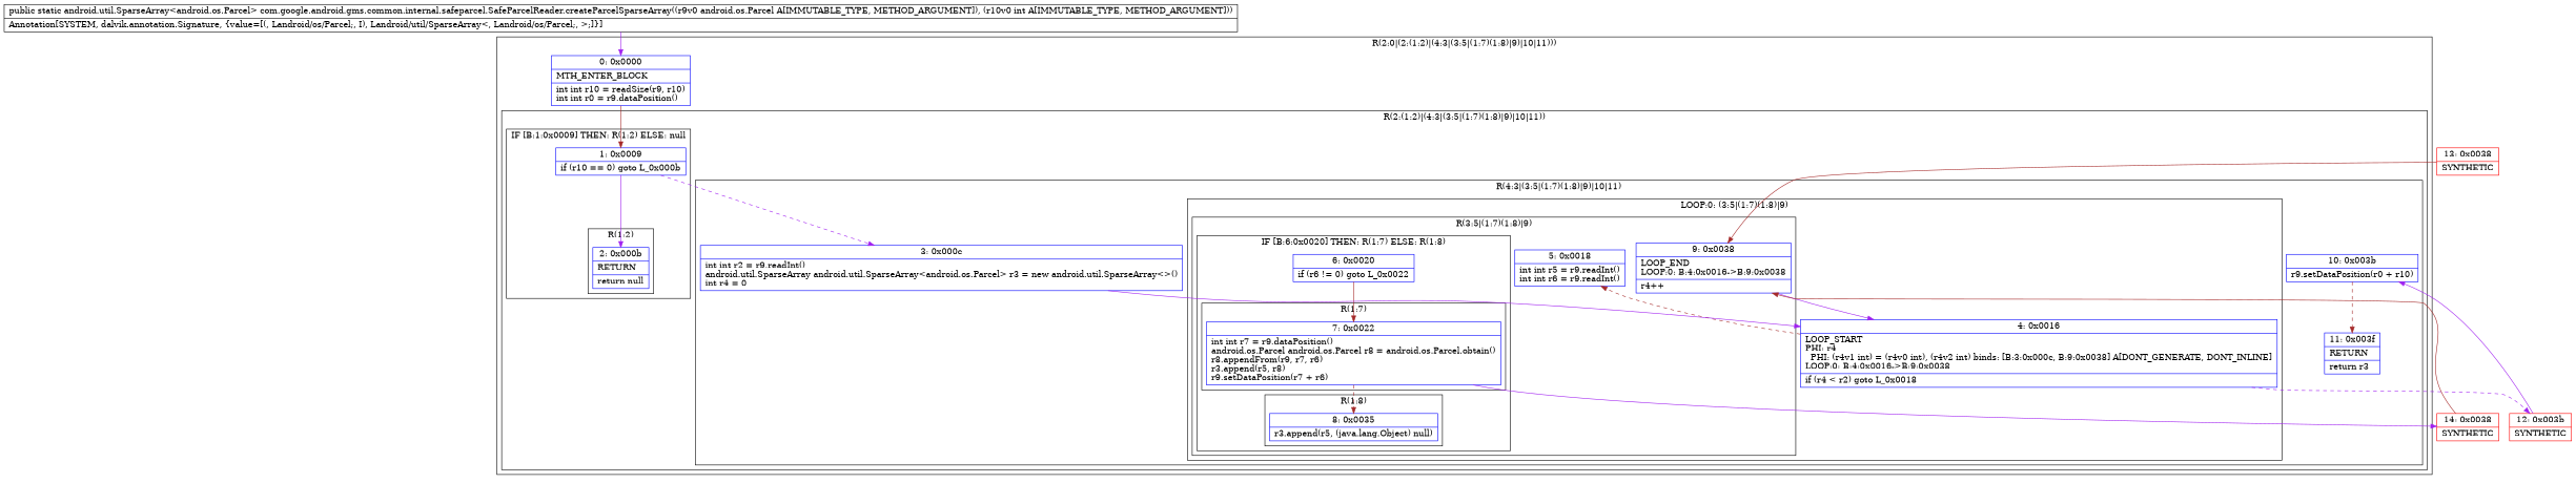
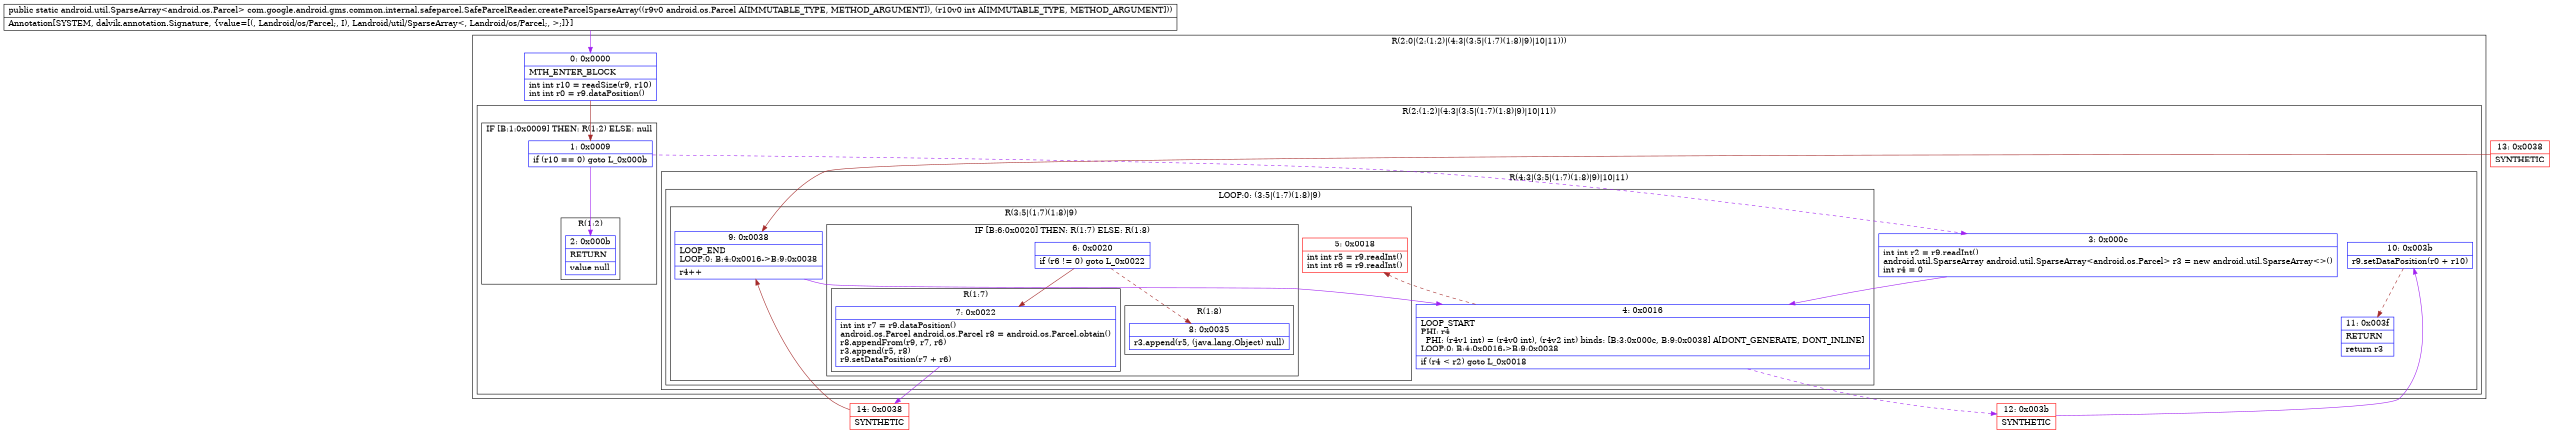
  digraph {
    node [color=blue shape=record]
    edge [color=purple]
-   n1 [label="{2\:\ 0x000b|RETURN\l|return null\l}"]
+   n1 [label="{2\:\ 0x000b|RETURN\l|value null\l}"]
    n2 [label="{1\:\ 0x0009|if (r10 == 0) goto L_0x000b\l}"]
    n3 [label="{7\:\ 0x0022|int int r7 = r9.dataPosition()\landroid.os.Parcel android.os.Parcel r8 = android.os.Parcel.obtain()\lr8.appendFrom(r9, r7, r6)\lr3.append(r5, r8)\lr9.setDataPosition(r7 + r6)\l}"]
    n4 [label="{8\:\ 0x0035|r3.append(r5, (java.lang.Object) null)\l}"]
    n5 [label="{6\:\ 0x0020|if (r6 != 0) goto L_0x0022\l}"]
-   n6 [label="{5\:\ 0x0018|int int r5 = r9.readInt()\lint int r6 = r9.readInt()\l}"]
+   n6 [color=red label="{5\:\ 0x0018|int int r5 = r9.readInt()\lint int r6 = r9.readInt()\l}"]
    n7 [label="{9\:\ 0x0038|LOOP_END\lLOOP:0: B:4:0x0016\-\>B:9:0x0038\l|r4++\l}"]
    n8 [label="{4\:\ 0x0016|LOOP_START\lPHI: r4 \l  PHI: (r4v1 int) = (r4v0 int), (r4v2 int) binds: [B:3:0x000c, B:9:0x0038] A[DONT_GENERATE, DONT_INLINE]\lLOOP:0: B:4:0x0016\-\>B:9:0x0038\l|if (r4 \< r2) goto L_0x0018\l}"]
    n9 [label="{3\:\ 0x000c|int int r2 = r9.readInt()\landroid.util.SparseArray android.util.SparseArray\<android.os.Parcel\> r3 = new android.util.SparseArray\<\>()\lint r4 = 0\l}"]
    n10 [label="{10\:\ 0x003b|r9.setDataPosition(r0 + r10)\l}"]
    n11 [label="{11\:\ 0x003f|RETURN\l|return r3\l}"]
    n12 [label="{0\:\ 0x0000|MTH_ENTER_BLOCK\l|int int r10 = readSize(r9, r10)\lint int r0 = r9.dataPosition()\l}"]
    n13 [color=red label="{14\:\ 0x0038|SYNTHETIC\l}"]
    n14 [color=red label="{12\:\ 0x003b|SYNTHETIC\l}"]
    n15 [color=red label="{13\:\ 0x0038|SYNTHETIC\l}"]
    n16 [label="{public static android.util.SparseArray\<android.os.Parcel\> com.google.android.gms.common.internal.safeparcel.SafeParcelReader.createParcelSparseArray((r9v0 android.os.Parcel A[IMMUTABLE_TYPE, METHOD_ARGUMENT]), (r10v0 int A[IMMUTABLE_TYPE, METHOD_ARGUMENT]))  | Annotation[SYSTEM, dalvik.annotation.Signature, \{value=[(, Landroid\/os\/Parcel;, I), Landroid\/util\/SparseArray\<, Landroid\/os\/Parcel;, \>;]\}]\l}" color=""]
    subgraph cluster_1 {
      label="R(2:0|(2:(1:2)|(4:3|(3:5|(1:7)(1:8)|9)|10|11)))"
      n12
      subgraph cluster_2 {
        label="R(2:(1:2)|(4:3|(3:5|(1:7)(1:8)|9)|10|11))"
        subgraph cluster_3 {
          label="IF [B:1:0x0009] THEN: R(1:2) ELSE: null"
          n2
          subgraph cluster_4 {
            label="R(1:2)"
            n1
          }
        }
        subgraph cluster_5 {
          label="R(4:3|(3:5|(1:7)(1:8)|9)|10|11)"
          n9
          n10
          n11
          subgraph cluster_6 {
            label="LOOP:0: (3:5|(1:7)(1:8)|9)"
            n8
            subgraph cluster_7 {
              label="R(3:5|(1:7)(1:8)|9)"
              n6
              n7
              subgraph cluster_8 {
                label="IF [B:6:0x0020] THEN: R(1:7) ELSE: R(1:8)"
                n5
                subgraph cluster_9 {
                  label="R(1:7)"
                  n3
                }
                subgraph cluster_10 {
                  label="R(1:8)"
                  n4
                }
              }
            }
          }
        }
      }
    }
    n2 -> n1
    n2 -> n9 [style=dashed]
    n3 -> n13
    n5 -> n3 [color=brown]
-   n3 -> n4 [color=brown style=dashed]
+   n5 -> n4 [color=brown style=dashed]
    n7 -> n8
    n8 -> n6 [color=brown style=dashed]
    n8 -> n14 [style=dashed]
    n9 -> n8
    n10 -> n11 [color=brown style=dashed]
    n12 -> n2 [color=brown]
    n13 -> n7 [color=brown]
    n14 -> n10
    n15 -> n7 [color=brown]
    n16 -> n12
  }
